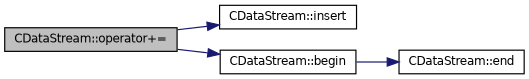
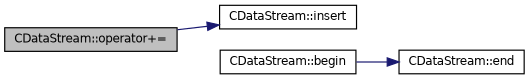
  digraph {
    rankdir=LR
    node [color=black fillcolor=white fontname=Helvetica fontsize=10 shape=record style=filled]
    edge [color=midnightblue fontname=Helvetica fontsize=10 labelfontname=Helvetica labelfontsize=10 style=solid]
    n1 [fillcolor=grey75 fontcolor=black height=0.2 label="CDataStream::operator+=" width=0.4]
    n2 [height=0.2 label="CDataStream::insert" width=0.4]
    n3 [height=0.2 label="CDataStream::begin" width=0.4]
    n4 [height=0.2 label="CDataStream::end" width=0.4]
    n1 -> n2
-   n1 -> n3
    n3 -> n4
  }
